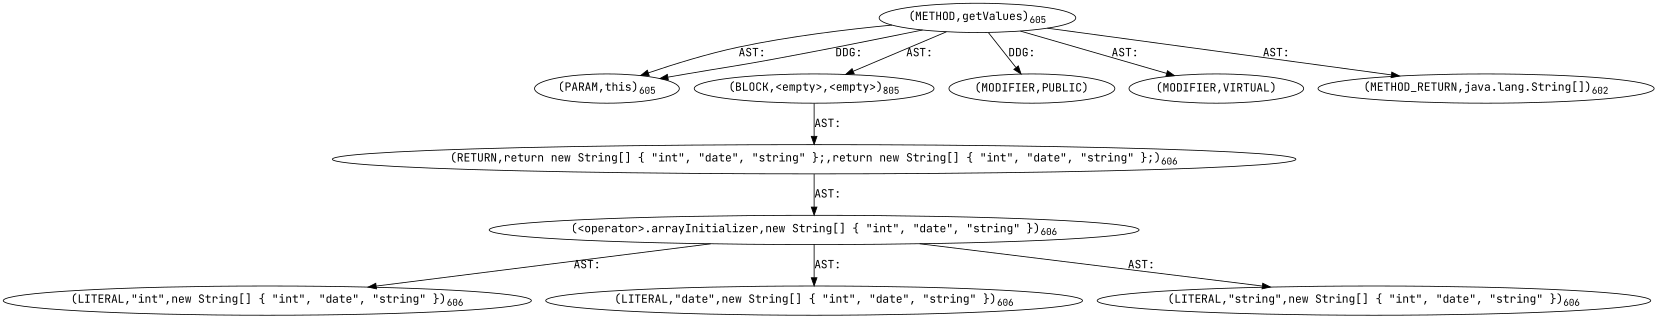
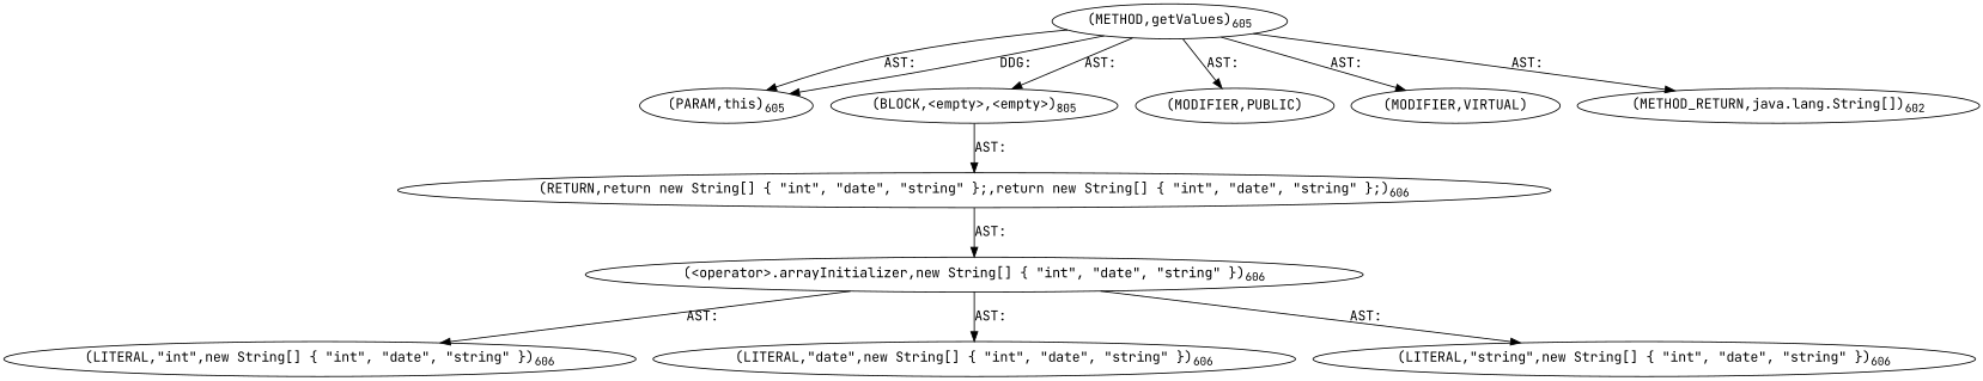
  digraph {
    fontname="JetBrains Mono"
    node [fontname="JetBrains Mono"]
    edge [fontname="JetBrains Mono"]
    n1 [label=<(METHOD,getValues)<SUB>605</SUB>>]
    n2 [label=<(PARAM,this)<SUB>605</SUB>>]
    n3 [label=<(BLOCK,&lt;empty&gt;,&lt;empty&gt;)<SUB>805</SUB>>]
    n4 [label=<(MODIFIER,PUBLIC)>]
    n5 [label=<(MODIFIER,VIRTUAL)>]
    n6 [label=<(METHOD_RETURN,java.lang.String[])<SUB>602</SUB>>]
    n7 [label=<(RETURN,return new String[] { &quot;int&quot;, &quot;date&quot;, &quot;string&quot; };,return new String[] { &quot;int&quot;, &quot;date&quot;, &quot;string&quot; };)<SUB>606</SUB>>]
    n8 [label=<(&lt;operator&gt;.arrayInitializer,new String[] { &quot;int&quot;, &quot;date&quot;, &quot;string&quot; })<SUB>606</SUB>>]
    n9 [label=<(LITERAL,&quot;int&quot;,new String[] { &quot;int&quot;, &quot;date&quot;, &quot;string&quot; })<SUB>606</SUB>>]
    n10 [label=<(LITERAL,&quot;date&quot;,new String[] { &quot;int&quot;, &quot;date&quot;, &quot;string&quot; })<SUB>606</SUB>>]
    n11 [label=<(LITERAL,&quot;string&quot;,new String[] { &quot;int&quot;, &quot;date&quot;, &quot;string&quot; })<SUB>606</SUB>>]
    n1 -> n2 [label="AST: "]
    n1 -> n2 [label="DDG: "]
    n1 -> n3 [label="AST: "]
-   n1 -> n4 [label="DDG: "]
+   n1 -> n4 [label="AST: "]
    n1 -> n5 [label="AST: "]
    n1 -> n6 [label="AST: "]
    n3 -> n7 [label="AST: "]
    n7 -> n8 [label="AST: "]
    n8 -> n9 [label="AST: "]
    n8 -> n10 [label="AST: "]
    n8 -> n11 [label="AST: "]
  }
